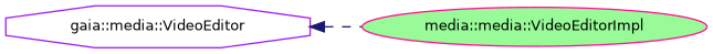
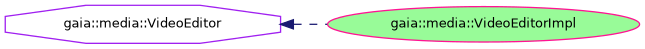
  digraph {
    rankdir=LR
    node [fontname=Helvetica fontsize=10 style=filled]
    n1 [color=purple fillcolor=white height=0.2 label="gaia::media::VideoEditor" shape=octagon width=0.4]
-   n2 [color=deeppink fillcolor=palegreen height=0.2 label="media::media::VideoEditorImpl" shape=ellipse width=0.4]
+   n2 [color=deeppink fillcolor=palegreen height=0.2 label="gaia::media::VideoEditorImpl" shape=ellipse width=0.4]
    n1 -> n2 [color=midnightblue dir=back fontname=Helvetica fontsize=10 labelfontname=Helvetica labelfontsize=10 style=dashed]
  }
